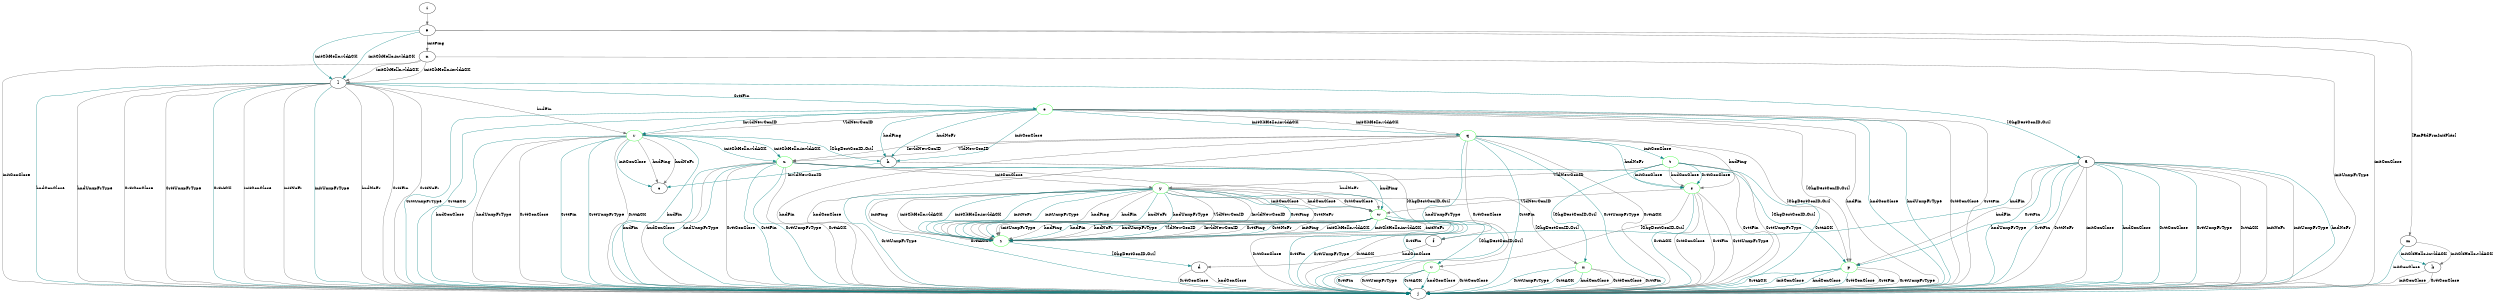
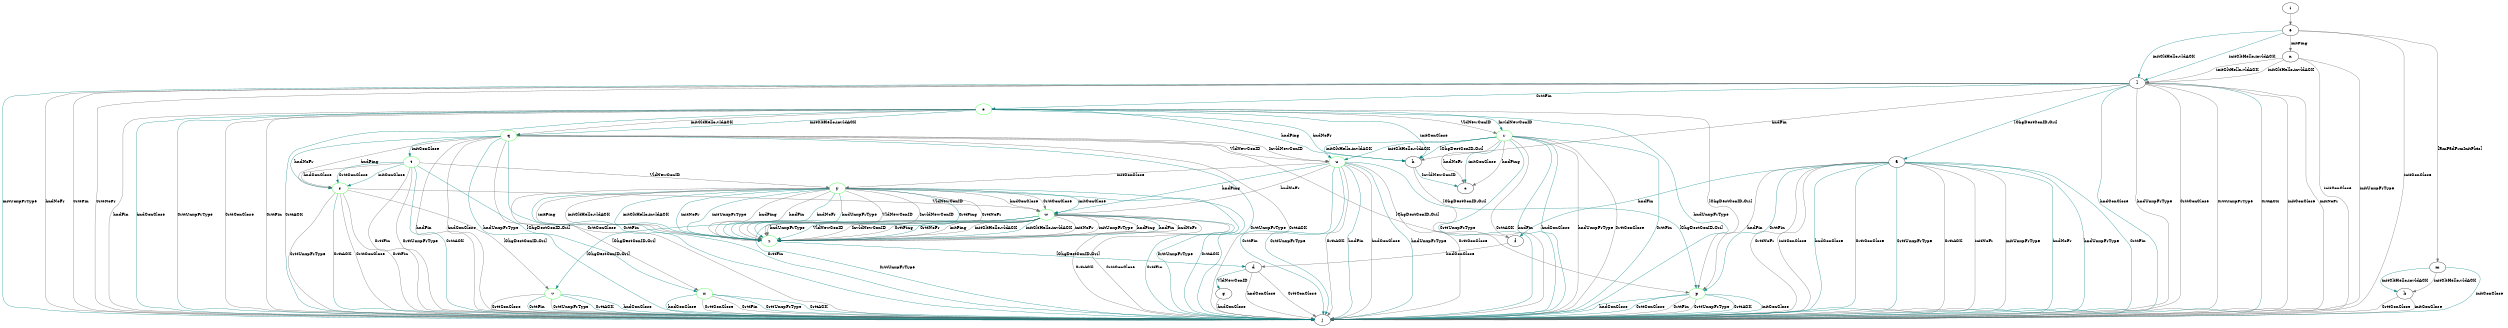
  digraph {
    edge [color=gray40]
    a
    f
    j
    p [color=green]
    d
+   g
    e
    l
    m
    n
    h
    o [color=green]
    k
    c
    q [color=green]
    r [color=green]
    i
    s [color=green]
    t [color=green]
    u [color=green]
    v [color=green]
    w [color=green]
    x [color=green]
    y [color=green]
    z [color=green]
    a -> f [color=teal label="hndFin "]
    a -> j [label="initConClose "]
    a -> j [color=teal label="hndConClose "]
    a -> j [color=teal label="0rttConClose "]
    a -> j [color=teal label="0rttUnxpFrType "]
    a -> j [label="0rttACK "]
    a -> j [label="initNoFr "]
    a -> j [label="initUnxpFrType "]
    a -> j [color=teal label="hndNoFr "]
    a -> j [color=teal label="hndUnxpFrType "]
    a -> j [color=teal label="0rttFin "]
    a -> j [label="0rttNoFr "]
    a -> p [label="hndFin "]
    a -> p [color=teal label="0rttFin "]
    f -> d [label="hndConClose "]
    p -> j [color=teal label="initConClose "]
    p -> j [color=teal label="hndConClose "]
    p -> j [color=teal label="0rttConClose "]
    p -> j [label="0rttFin "]
    p -> j [label="0rttUnxpFrType "]
    p -> j [color=teal label="0rttACK "]
    d -> j [label="hndConClose "]
    d -> j [label="0rttConClose "]
+   d -> g [color=teal label="VldNewConID "]
+   g -> j [label="hndConClose "]
    e -> j [label="initConClose "]
    e -> l [color=teal label="initCltHello-vldACK "]
    e -> l [color=teal label="initCltHello-invldACK "]
    e -> m [label="[RmPadFrmInitPkts] "]
    e -> n [label="initPing "]
    l -> a [color=teal label="[ChgDestConID-Ori] "]
    l -> j [color=teal label="hndConClose "]
    l -> j [label="hndUnxpFrType "]
    l -> j [label="0rttConClose "]
    l -> j [label="0rttUnxpFrType "]
    l -> j [color=teal label="0rttACK "]
    l -> j [label="initConClose "]
    l -> j [label="initNoFr "]
    l -> j [color=teal label="initUnxpFrType "]
    l -> j [label="hndNoFr "]
    l -> j [label="0rttFin "]
    l -> j [label="0rttNoFr "]
-   l -> r [label="hndFin "]
+   l -> h [label="hndFin "]
    l -> o [color=teal label="0rttFin "]
    m -> j [color=teal label="initConClose "]
    m -> k [label="initCltHello-vldACK "]
    m -> k [color=teal label="initCltHello-invldACK "]
    n -> j [label="initConClose "]
    n -> j [label="initUnxpFrType "]
    n -> l [label="initCltHello-vldACK "]
    n -> l [label="initCltHello-invldACK "]
    h -> f [label="[ChgDestConID-Ori] "]
    h -> c [color=teal label="InvldNewConID "]
    o -> j [label="hndFin "]
    o -> j [color=teal label="hndConClose "]
    o -> j [color=teal label="hndUnxpFrType "]
    o -> j [label="0rttConClose "]
    o -> j [label="0rttFin "]
    o -> j [color=teal label="0rttUnxpFrType "]
    o -> j [color=teal label="0rttACK "]
    o -> p [label="[ChgDestConID-Ori] "]
    o -> h [color=teal label="initConClose "]
    o -> h [color=teal label="hndPing "]
    o -> h [color=teal label="hndNoFr "]
    o -> q [label="initCltHello-vldACK "]
    o -> q [color=teal label="initCltHello-invldACK "]
    o -> r [label="VldNewConID "]
    o -> r [color=teal label="InvldNewConID "]
    k -> j [label="initConClose "]
    k -> j [label="0rttConClose "]
    q -> j [label="hndFin "]
    q -> j [label="hndConClose "]
    q -> j [color=teal label="hndUnxpFrType "]
    q -> j [label="0rttConClose "]
    q -> j [color=teal label="0rttFin "]
    q -> j [color=teal label="0rttUnxpFrType "]
    q -> j [label="0rttACK "]
    q -> p [label="[ChgDestConID-Ori] "]
    q -> s [label="hndPing "]
    q -> s [color=teal label="hndNoFr "]
    q -> t [color=teal label="initConClose "]
    q -> u [label="VldNewConID "]
    q -> u [label="InvldNewConID "]
    r -> j [color=teal label="hndFin "]
    r -> j [color=teal label="hndConClose "]
    r -> j [label="hndUnxpFrType "]
    r -> j [label="0rttConClose "]
    r -> j [color=teal label="0rttFin "]
    r -> j [color=teal label="0rttUnxpFrType "]
    r -> j [label="0rttACK "]
    r -> h [color=teal label="[ChgDestConID-Ori] "]
    r -> c [color=teal label="initConClose "]
    r -> c [label="hndPing "]
    r -> c [label="hndNoFr "]
    r -> u [color=teal label="initCltHello-vldACK "]
    r -> u [color=teal label="initCltHello-invldACK "]
    i -> e
    s -> j [label="0rttConClose "]
    s -> j [label="0rttFin "]
    s -> j [label="0rttUnxpFrType "]
    s -> j [color=teal label="0rttACK "]
    s -> v [label="[ChgDestConID-Ori] "]
    s -> w [label="VldNewConID "]
    t -> j [label="0rttFin "]
    t -> j [label="0rttUnxpFrType "]
    t -> j [color=teal label="0rttACK "]
    t -> s [color=teal label="initConClose "]
    t -> s [label="hndConClose "]
    t -> s [color=teal label="0rttConClose "]
    t -> x [color=teal label="[ChgDestConID-Ori] "]
    t -> y [label="VldNewConID "]
    u -> j [color=teal label="hndFin "]
    u -> j [label="hndConClose "]
    u -> j [color=teal label="hndUnxpFrType "]
    u -> j [label="0rttConClose "]
    u -> j [color=teal label="0rttFin "]
    u -> j [color=teal label="0rttUnxpFrType "]
    u -> j [label="0rttACK "]
    u -> p [color=teal label="[ChgDestConID-Ori] "]
    u -> w [color=teal label="hndPing "]
    u -> w [label="hndNoFr "]
    u -> y [label="initConClose "]
    v -> j [color=teal label="hndConClose "]
    v -> j [label="0rttConClose "]
    v -> j [color=teal label="0rttFin "]
    v -> j [label="0rttUnxpFrType "]
    v -> j [color=teal label="0rttACK "]
    w -> j [label="0rttConClose "]
    w -> j [color=teal label="0rttFin "]
    w -> j [color=teal label="0rttUnxpFrType "]
    w -> j [label="0rttACK "]
    w -> v [color=teal label="[ChgDestConID-Ori] "]
    w -> z [label="initPing "]
    w -> z [label="initCltHello-vldACK "]
    w -> z [color=teal label="initCltHello-invldACK "]
    w -> z [label="initNoFr "]
    w -> z [label="initUnxpFrType "]
    w -> z [label="hndPing "]
    w -> z [color=teal label="hndFin "]
    w -> z [label="hndNoFr "]
    w -> z [label="hndUnxpFrType "]
    w -> z [color=teal label="VldNewConID "]
    w -> z [label="InvldNewConID "]
    w -> z [label="0rttPing "]
    w -> z [color=teal label="0rttNoFr "]
    x -> j [color=teal label="hndConClose "]
    x -> j [label="0rttConClose "]
    x -> j [label="0rttFin "]
    x -> j [color=teal label="0rttUnxpFrType "]
    x -> j [color=teal label="0rttACK "]
    y -> j [color=teal label="0rttFin "]
    y -> j [color=teal label="0rttUnxpFrType "]
    y -> j [color=teal label="0rttACK "]
    y -> w [color=teal label="initConClose "]
    y -> w [label="hndConClose "]
    y -> w [label="0rttConClose "]
    y -> x [label="[ChgDestConID-Ori] "]
    y -> z [label="initPing "]
    y -> z [label="initCltHello-vldACK "]
    y -> z [color=teal label="initCltHello-invldACK "]
    y -> z [color=teal label="initNoFr "]
    y -> z [color=teal label="initUnxpFrType "]
    y -> z [label="hndPing "]
    y -> z [label="hndFin "]
    y -> z [color=teal label="hndNoFr "]
    y -> z [color=teal label="hndUnxpFrType "]
    y -> z [label="VldNewConID "]
    y -> z [label="InvldNewConID "]
    y -> z [color=teal label="0rttPing "]
    y -> z [label="0rttNoFr "]
    z -> d [color=teal label="[ChgDestConID-Ori] "]
  }
